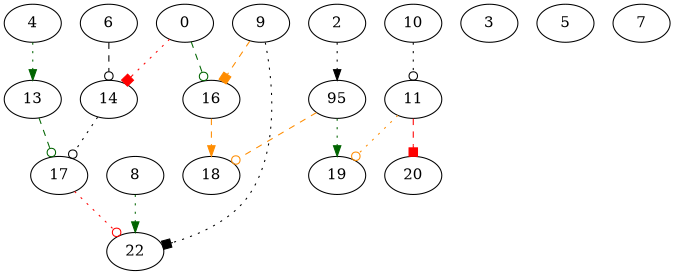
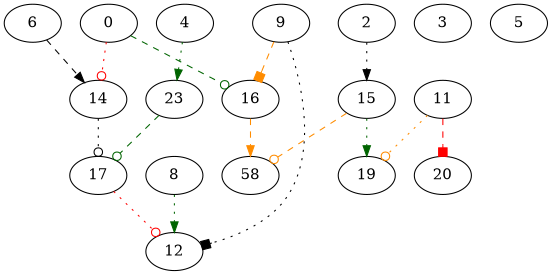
  digraph {
    node [alpha=0.16]
    edge [arrowhead=odot color=darkgreen style=dotted]
    n1 [expect_size=37041152 label=0]
    14 [alpha=0.12 expect_size=31222784]
    16 [alpha=0.08 expect_size=14517248]
    17 [alpha=0.05 expect_size=30511104]
-   18 [alpha=0.14 expect_size=40664064]
-   12 [alpha=0.10 expect_size=25920512 label=22]
+   18 [alpha=0.14 expect_size=40664064 label=58]
+   12 [alpha=0.10 expect_size=25920512]
    2 [expect_size=34989056]
-   15 [alpha=0.20 expect_size=6847488 label=95]
+   15 [alpha=0.20 expect_size=6847488]
    19 [alpha=0.08 expect_size=22944768]
    3 [alpha=0.07 expect_size=9465856]
    4 [alpha=0.10 expect_size=40100864]
-   13 [alpha=0.10 expect_size=15868928]
+   13 [alpha=0.10 expect_size=15868928 label=23]
    5 [alpha=0.03 expect_size=41646080]
    6 [alpha=0.07 expect_size=24369152]
-   7 [alpha=0.04 expect_size=40687616]
    8 [alpha=0.12 expect_size=9778176]
    9 [alpha=0.13 expect_size=33576960]
-   10 [expect_size=6722560]
    11 [alpha=0.01 expect_size=35628032]
    20 [alpha=0.01 expect_size=7453696]
-   n1 -> 14 [arrowhead=box color=red]
+   n1 -> 14 [color=red]
    n1 -> 16 [style=dashed]
    14 -> 17 [color=black]
    16 -> 18 [arrowhead=normal color=darkorange style=dashed]
    17 -> 12 [color=red]
    2 -> 15 [arrowhead=normal color=black]
    15 -> 18 [color=darkorange style=dashed]
    15 -> 19 [arrowhead=normal]
    4 -> 13 [arrowhead=normal]
    13 -> 17 [style=dashed]
-   6 -> 14 [color=black style=dashed]
+   6 -> 14 [arrowhead=normal color=black style=dashed]
    8 -> 12 [arrowhead=normal]
    9 -> 16 [arrowhead=box color=darkorange style=dashed]
    9 -> 12 [arrowhead=box color=black]
-   10 -> 11 [color=black]
    11 -> 19 [color=darkorange]
    11 -> 20 [arrowhead=box color=red style=dashed]
  }
